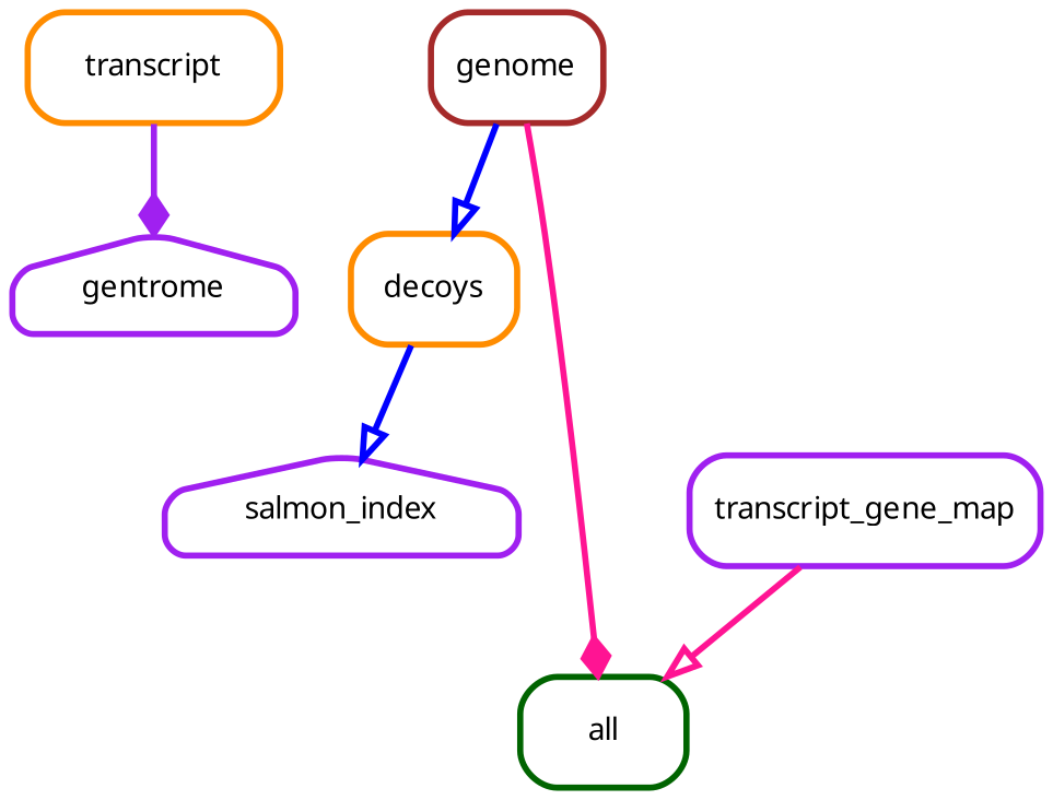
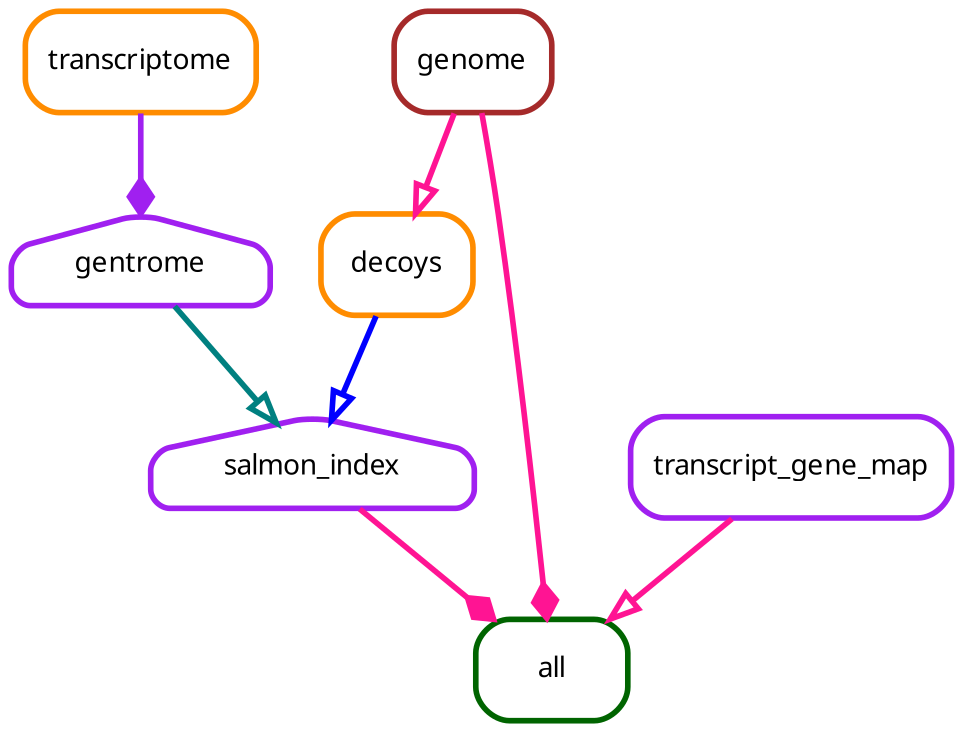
  digraph {
    bgcolor=white
    node [color=purple fontname=sans fontsize=10 penwidth=2 shape=box style=rounded]
    edge [arrowhead=onormal color=deeppink penwidth=2]
    n1 [color=darkgreen label=all]
    n2 [label=salmon_index shape=house]
    n3 [label=gentrome shape=house]
    n4 [color=brown label=genome]
    n5 [color=darkorange label=decoys]
-   n6 [color=darkorange label=transcript]
+   n6 [color=darkorange label=transcriptome]
    n7 [label=transcript_gene_map]
+   n2 -> n1 [arrowhead=diamond]
+   n3 -> n2 [color=teal]
    n4 -> n1 [arrowhead=diamond]
-   n4 -> n5 [color=blue]
+   n4 -> n5
    n5 -> n2 [color=blue]
    n6 -> n3 [arrowhead=diamond color=purple]
    n7 -> n1
  }
